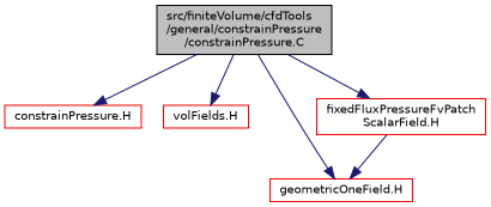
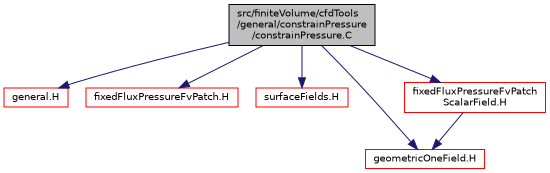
  digraph {
    node [color=red fontname=Helvetica fontsize=10 shape=record]
    edge [color=midnightblue fontname=Helvetica fontsize=10 labelfontname=Helvetica labelfontsize=10 style=solid]
    n1 [color=black fillcolor=grey75 fontcolor=black height=0.2 label="src/finiteVolume/cfdTools\l/general/constrainPressure\l/constrainPressure.C" style=filled width=0.4]
-   n2 [height=0.2 label="constrainPressure.H" width=0.4]
-   n3 [height=0.2 label="volFields.H" width=0.4]
+   n2 [height=0.2 label="general.H" width=0.4]
+   n3 [height=0.2 label="fixedFluxPressureFvPatch.H" width=0.4]
+   n4 [height=0.2 label="surfaceFields.H" width=0.4]
    n5 [height=0.2 label="geometricOneField.H" width=0.4]
    n6 [height=0.2 label="fixedFluxPressureFvPatch\lScalarField.H" width=0.4]
    n1 -> n2
    n1 -> n3
+   n1 -> n4
    n1 -> n5
    n1 -> n6
    n6 -> n5
  }
